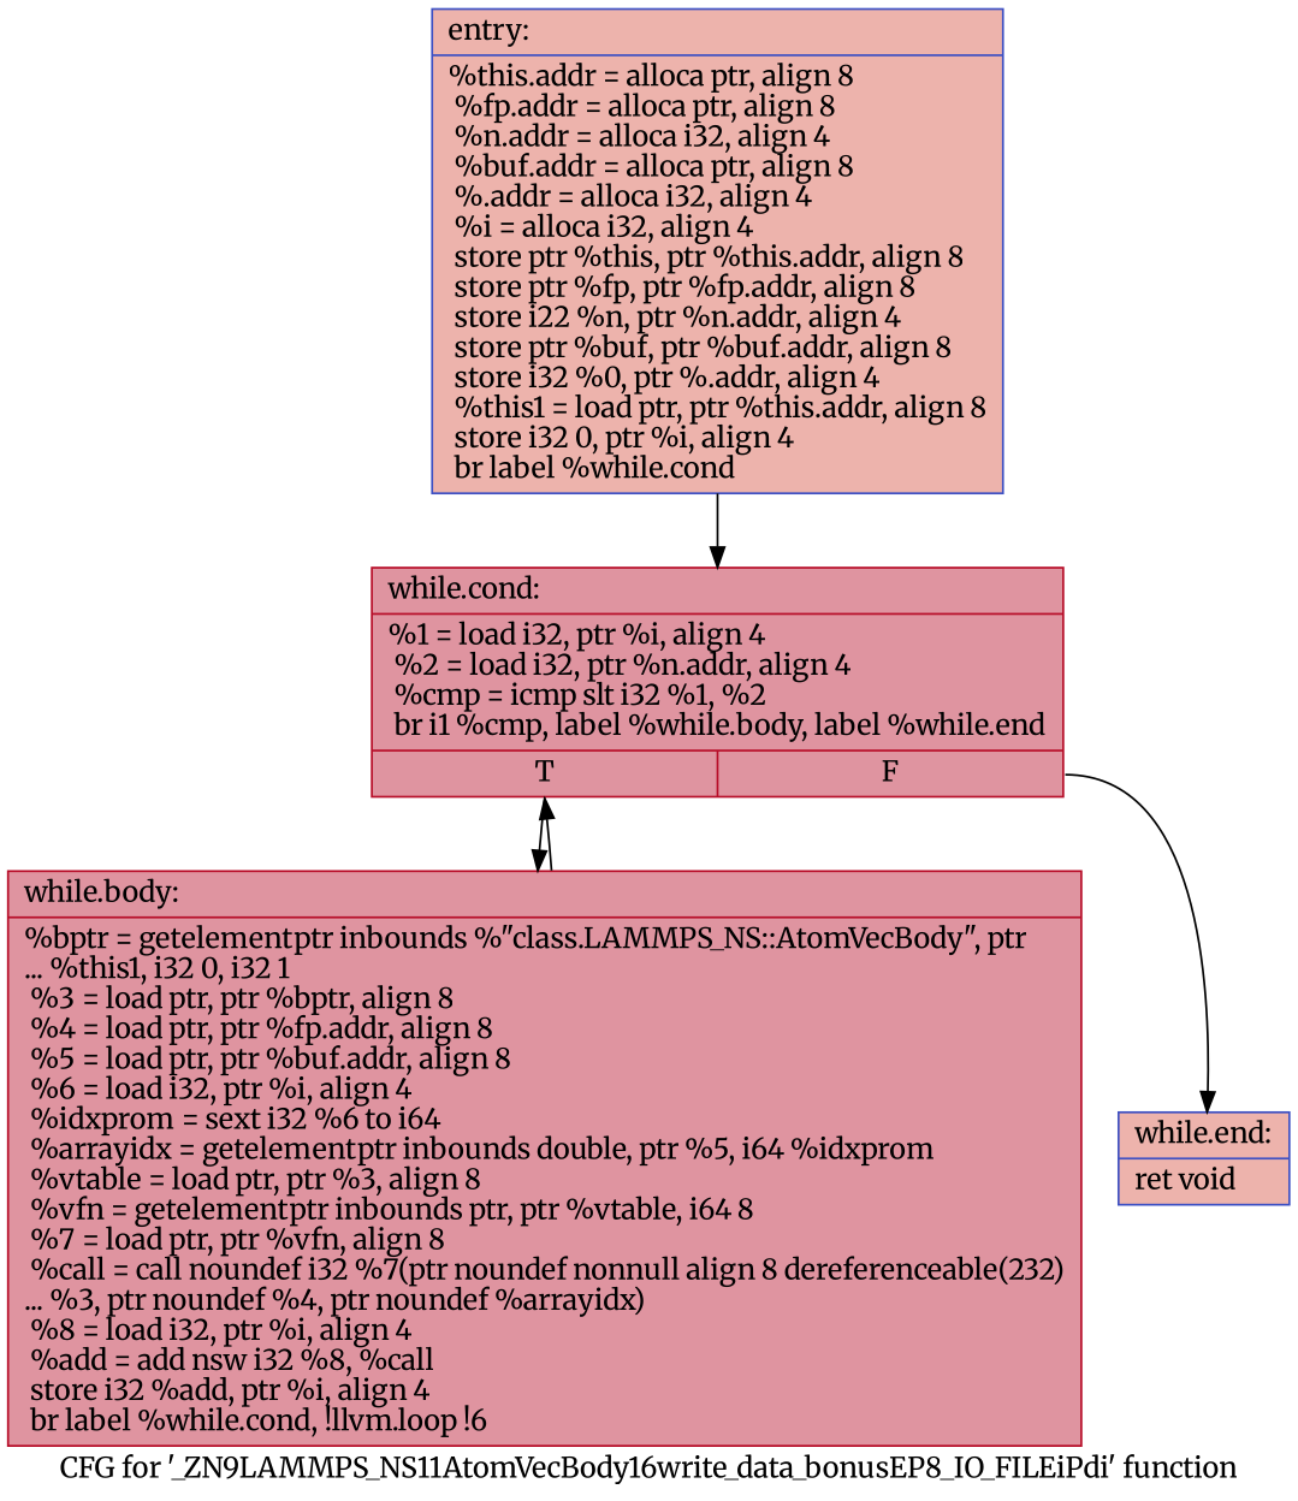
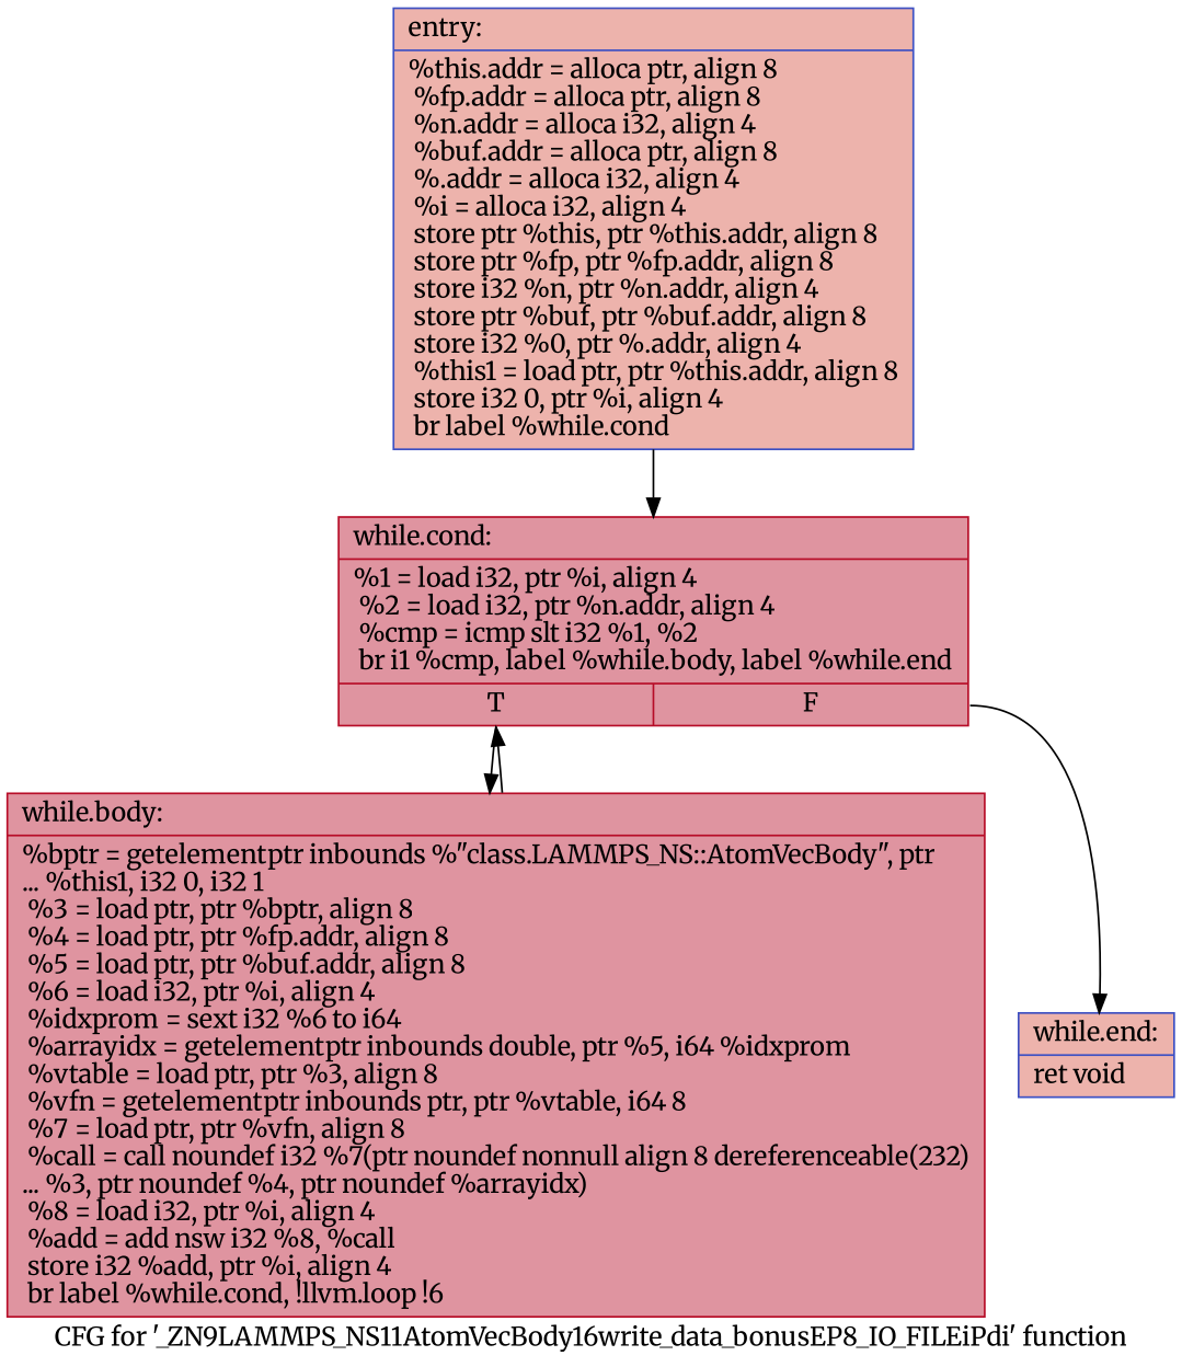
  digraph {
    label="CFG for '_ZN9LAMMPS_NS11AtomVecBody16write_data_bonusEP8_IO_FILEiPdi' function"
    fontname=Merriweather
    node [color="#3d50c3ff" fillcolor="#d6524470" fontname=Merriweather shape=record style=filled]
    edge [fontname=Merriweather]
-   n1 [label="{entry:\l|  %this.addr = alloca ptr, align 8\l  %fp.addr = alloca ptr, align 8\l  %n.addr = alloca i32, align 4\l  %buf.addr = alloca ptr, align 8\l  %.addr = alloca i32, align 4\l  %i = alloca i32, align 4\l  store ptr %this, ptr %this.addr, align 8\l  store ptr %fp, ptr %fp.addr, align 8\l  store i22 %n, ptr %n.addr, align 4\l  store ptr %buf, ptr %buf.addr, align 8\l  store i32 %0, ptr %.addr, align 4\l  %this1 = load ptr, ptr %this.addr, align 8\l  store i32 0, ptr %i, align 4\l  br label %while.cond\l}"]
+   n1 [label="{entry:\l|  %this.addr = alloca ptr, align 8\l  %fp.addr = alloca ptr, align 8\l  %n.addr = alloca i32, align 4\l  %buf.addr = alloca ptr, align 8\l  %.addr = alloca i32, align 4\l  %i = alloca i32, align 4\l  store ptr %this, ptr %this.addr, align 8\l  store ptr %fp, ptr %fp.addr, align 8\l  store i32 %n, ptr %n.addr, align 4\l  store ptr %buf, ptr %buf.addr, align 8\l  store i32 %0, ptr %.addr, align 4\l  %this1 = load ptr, ptr %this.addr, align 8\l  store i32 0, ptr %i, align 4\l  br label %while.cond\l}"]
    n2 [color="#b70d28ff" fillcolor="#b70d2870" label="{while.cond:\l|  %1 = load i32, ptr %i, align 4\l  %2 = load i32, ptr %n.addr, align 4\l  %cmp = icmp slt i32 %1, %2\l  br i1 %cmp, label %while.body, label %while.end\l|{<s0>T|<s1>F}}"]
    n3 [color="#b70d28ff" fillcolor="#b70d2870" label="{while.body:\l|  %bptr = getelementptr inbounds %\"class.LAMMPS_NS::AtomVecBody\", ptr\l... %this1, i32 0, i32 1\l  %3 = load ptr, ptr %bptr, align 8\l  %4 = load ptr, ptr %fp.addr, align 8\l  %5 = load ptr, ptr %buf.addr, align 8\l  %6 = load i32, ptr %i, align 4\l  %idxprom = sext i32 %6 to i64\l  %arrayidx = getelementptr inbounds double, ptr %5, i64 %idxprom\l  %vtable = load ptr, ptr %3, align 8\l  %vfn = getelementptr inbounds ptr, ptr %vtable, i64 8\l  %7 = load ptr, ptr %vfn, align 8\l  %call = call noundef i32 %7(ptr noundef nonnull align 8 dereferenceable(232)\l... %3, ptr noundef %4, ptr noundef %arrayidx)\l  %8 = load i32, ptr %i, align 4\l  %add = add nsw i32 %8, %call\l  store i32 %add, ptr %i, align 4\l  br label %while.cond, !llvm.loop !6\l}"]
    n4 [label="{while.end:\l|  ret void\l}"]
    n1 -> n2
    n2 -> n3 [tailport=s0]
    n2 -> n4 [tailport=s1]
    n3 -> n2
  }
